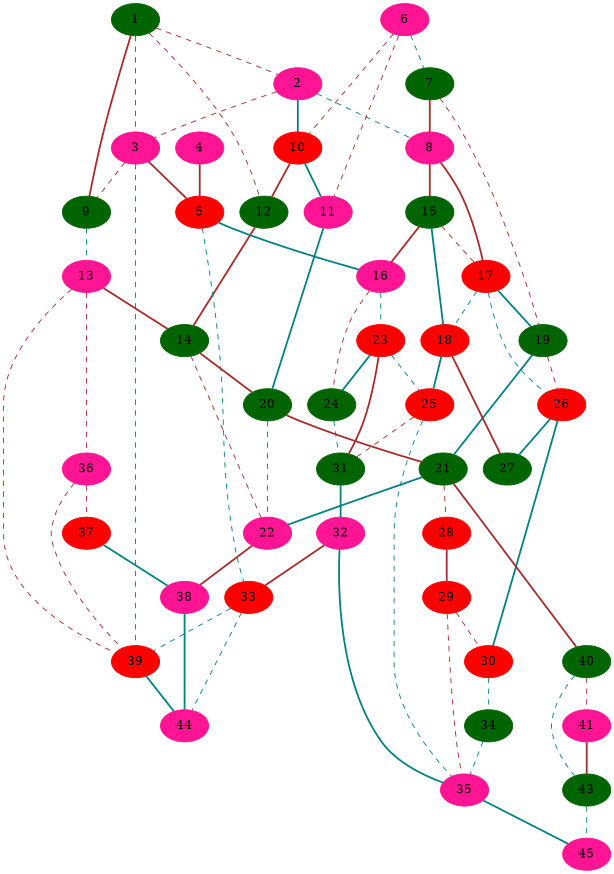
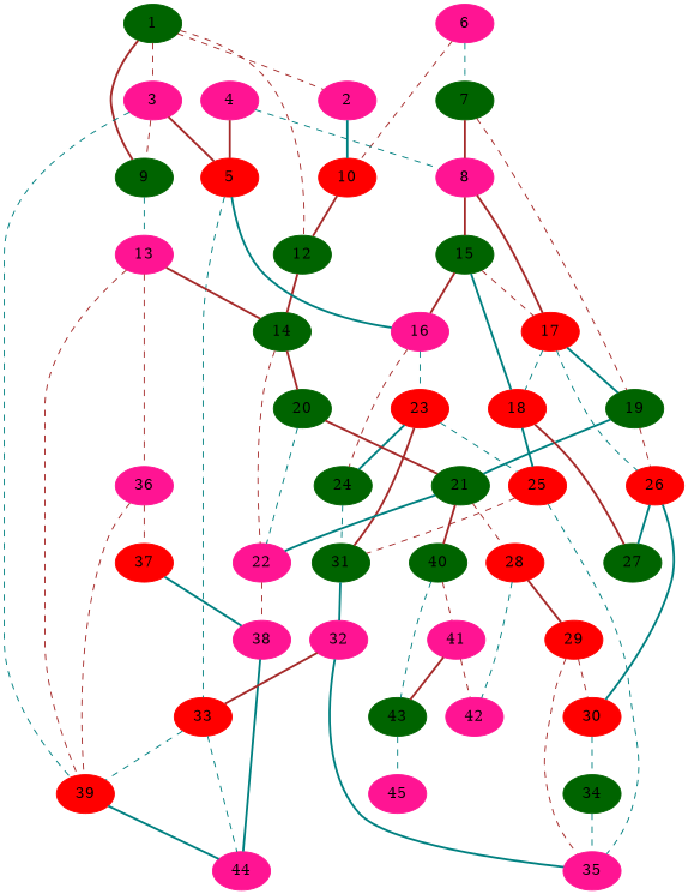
  graph {
    node [color=deeppink style=filled]
    edge [color=brown style=dashed weight=1.0]
    1 [color=darkgreen]
    2
    3
    9 [color=darkgreen]
    12 [color=darkgreen]
    10 [color=red]
    5 [color=red]
    39 [color=red]
    13
    14 [color=darkgreen]
-   11
    16
    33 [color=red]
    6
    7 [color=darkgreen]
    44
    4
    8
    15 [color=darkgreen]
    17 [color=red]
    23 [color=red]
    24 [color=darkgreen]
    19 [color=darkgreen]
    20 [color=darkgreen]
    26 [color=red]
    21 [color=darkgreen]
    18 [color=red]
    36
    22
    37 [color=red]
    38
    25 [color=red]
    27 [color=darkgreen]
    31 [color=darkgreen]
    30 [color=red]
    35
    28 [color=red]
    40 [color=darkgreen]
    29 [color=red]
+   42
    41
    43 [color=darkgreen]
    32
    45
    34 [color=darkgreen]
    1 -- 2
    1 -- 3 [weight=2.0]
    1 -- 9 [style=bold weight=2.0]
    1 -- 12
-   2 -- 3
    2 -- 10 [color=teal style=bold weight=2.0]
    3 -- 9 [weight=2.0]
    3 -- 5 [style=bold]
    3 -- 39 [color=teal]
    9 -- 13 [color=teal weight=2.0]
    12 -- 14 [style=bold weight=2.0]
    10 -- 12 [style=bold weight=2.0]
-   10 -- 11 [color=teal style=bold]
    5 -- 16 [color=teal style=bold]
    5 -- 33 [color=teal]
    39 -- 44 [color=teal style=bold]
    13 -- 39
    13 -- 14 [style=bold weight=2.0]
    13 -- 36
    14 -- 20 [style=bold]
    14 -- 22
-   11 -- 20 [color=teal style=bold]
    16 -- 23 [color=teal]
    16 -- 24
    33 -- 39 [color=teal]
    33 -- 44 [color=teal]
    6 -- 10
-   6 -- 11
    6 -- 7 [color=teal weight=2.0]
    7 -- 8 [style=bold weight=2.0]
    7 -- 19
    4 -- 5 [style=bold weight=2.0]
-   2 -- 8 [color=teal weight=2.0]
+   4 -- 8 [color=teal weight=2.0]
    8 -- 15 [style=bold]
    8 -- 17 [style=bold]
    15 -- 16 [style=bold weight=2.0]
    15 -- 17
    15 -- 18 [color=teal style=bold]
    17 -- 19 [color=teal style=bold]
    17 -- 26 [color=teal weight=2.0]
    17 -- 18 [color=teal]
    23 -- 24 [color=teal style=bold]
    23 -- 25 [color=teal]
    23 -- 31 [style=bold]
    24 -- 31 [color=teal]
    19 -- 26
    19 -- 21 [color=teal style=bold]
    20 -- 21 [style=bold weight=2.0]
    20 -- 22 [color=teal]
    26 -- 27 [color=teal style=bold]
    26 -- 30 [color=teal style=bold weight=2.0]
    21 -- 22 [color=teal style=bold]
    21 -- 28
    21 -- 40 [style=bold]
    18 -- 25 [color=teal style=bold]
    18 -- 27 [style=bold]
    36 -- 39
    36 -- 37 [weight=4.0]
-   22 -- 38 [style=bold weight=2.0]
+   22 -- 38 [weight=2.0]
    37 -- 38 [color=teal style=bold weight=2.0]
    38 -- 44 [color=teal style=bold weight=2.0]
    25 -- 31
    25 -- 35 [color=teal]
    31 -- 32 [color=teal style=bold weight=3.0]
    30 -- 34 [color=teal weight=2.0]
-   35 -- 45 [color=teal style=bold]
    28 -- 29 [style=bold weight=2.0]
+   28 -- 42 [color=teal weight=3.0]
    40 -- 41
    40 -- 43 [color=teal]
    29 -- 30 [weight=2.0]
    29 -- 35
+   41 -- 42 [weight=2.0]
    41 -- 43 [style=bold weight=3.0]
    43 -- 45 [color=teal weight=2.0]
    32 -- 33 [style=bold weight=2.0]
    32 -- 35 [color=teal style=bold]
    34 -- 35 [color=teal weight=2.0]
  }
